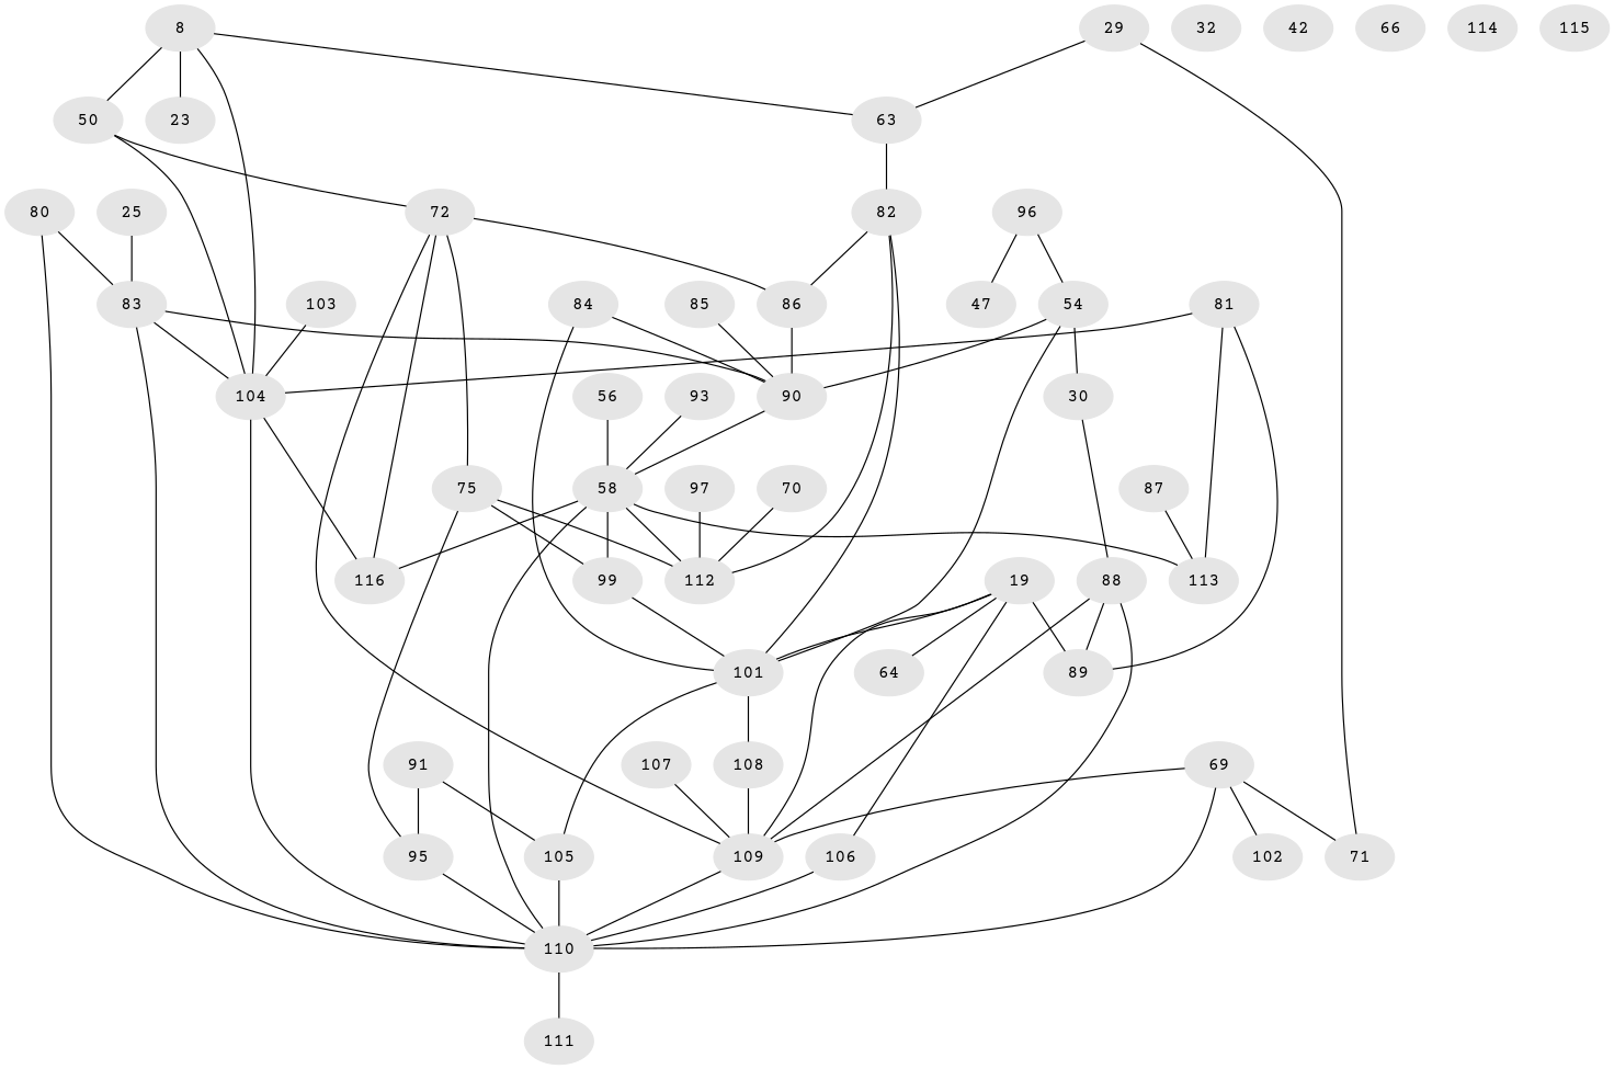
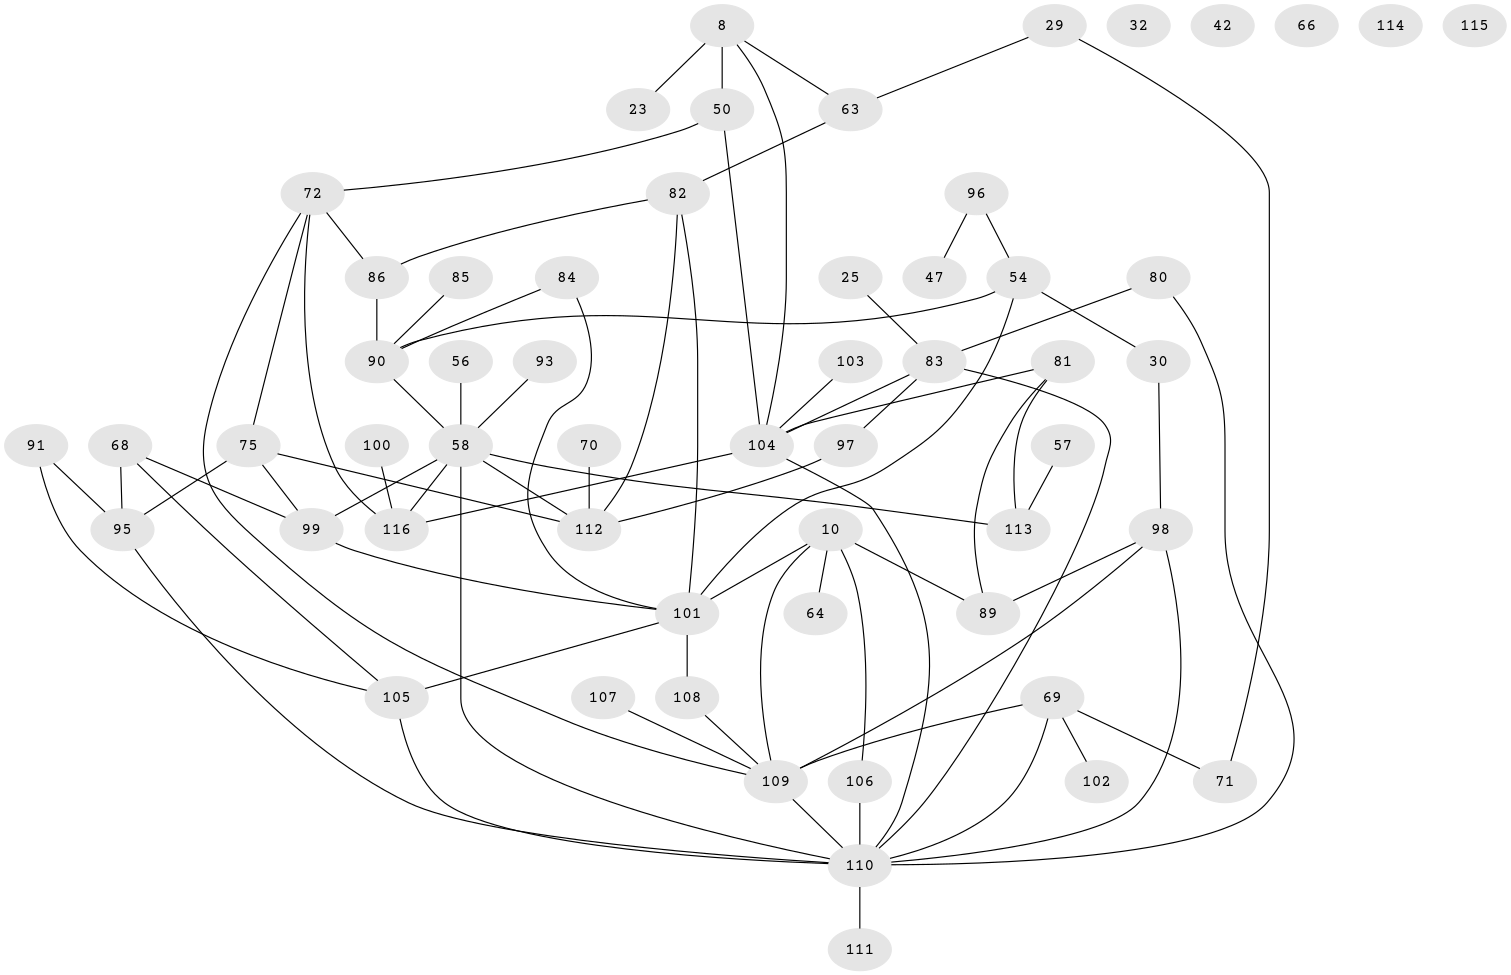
  graph {
    fontname="Courier Prime"
    node [color=gray90 fontname="Courier Prime" style=filled]
    edge [fontname="Courier Prime"]
    8
    23
    50 [super="+44"]
    63
    104 [super="+96"]
    72 [super="+55"]
    82 [super="+74"]
    110 [super="+94+26+92"]
    116 [super="+41+67"]
-   19 [super="+1"]
+   19 [super="+1" label=10]
    64
    89
    101 [super="+61+7"]
    106 [super="+40"]
    109 [super="+49+69"]
    105
    108
    83 [super="+45"]
    90 [super="+22+73"]
    25
    29
    71
    80 [super="+31"]
    32
    42
    111
    n27 [label=96]
    47
    54 [super="+33"]
    n30 [label=30]
    75 [super="+18+53"]
    86 [super="+52"]
-   88 [super="+37"]
+   88 [super="+37" label=98]
    n34 [label=58 super="+30+38+15+76+65+58"]
    56
    99 [super="+5+51"]
    112
    113 [super="+2+21+27"]
    n39 [label=69 super="+36"]
    102 [super="+16"]
    66
+   68 [super="+20"]
    95
    70
    81
    84
    85
-   87
+   87 [label=57]
    91
    93
    97
+   100
    103
    107
    114
    115
    8 -- 23
    8 -- 50 [weight=2]
    8 -- 63
    8 -- 104
    50 -- 104
    50 -- 72
    63 -- 82
    104 -- 110
    104 -- 116
    72 -- 116
    72 -- 109
    72 -- 75
    72 -- 86
    82 -- 101 [weight=2]
    82 -- 86
    82 -- 112
    110 -- 111
    19 -- 64
    19 -- 89
    19 -- 101 [weight=3]
    19 -- 106
    19 -- 109
    101 -- 105
    101 -- 108
    106 -- 110 [weight=2]
    109 -- 110 [weight=2]
    105 -- 110 [weight=2]
    108 -- 109
    83 -- 104 [weight=2]
    83 -- 110 [weight=2]
-   83 -- 90 [weight=2]
+   83 -- 97 [weight=2]
    90 -- n34 [weight=2]
    25 -- 83
    29 -- 63
    29 -- 71
    80 -- 110
    80 -- 83
    n27 -- 47
    n27 -- 54
    54 -- 101
    54 -- 90 [weight=2]
    54 -- n30
    n30 -- 88
    75 -- 99
    75 -- 112
    75 -- 95
    86 -- 90
    88 -- 110 [weight=2]
    88 -- 89
    88 -- 109
    n34 -- 110
    n34 -- 116 [weight=2]
    n34 -- 99
    n34 -- 112
    n34 -- 113
    56 -- n34
    99 -- 101
    n39 -- 110
    n39 -- 109 [weight=3]
    n39 -- 71
    n39 -- 102
+   68 -- 105
+   68 -- 99
+   68 -- 95
    95 -- 110
    70 -- 112
    81 -- 104
    81 -- 89
    81 -- 113
    84 -- 101
    84 -- 90
    85 -- 90
    87 -- 113
    91 -- 105
    91 -- 95
    93 -- n34
    97 -- 112
+   100 -- 116
    103 -- 104
    107 -- 109
  }
